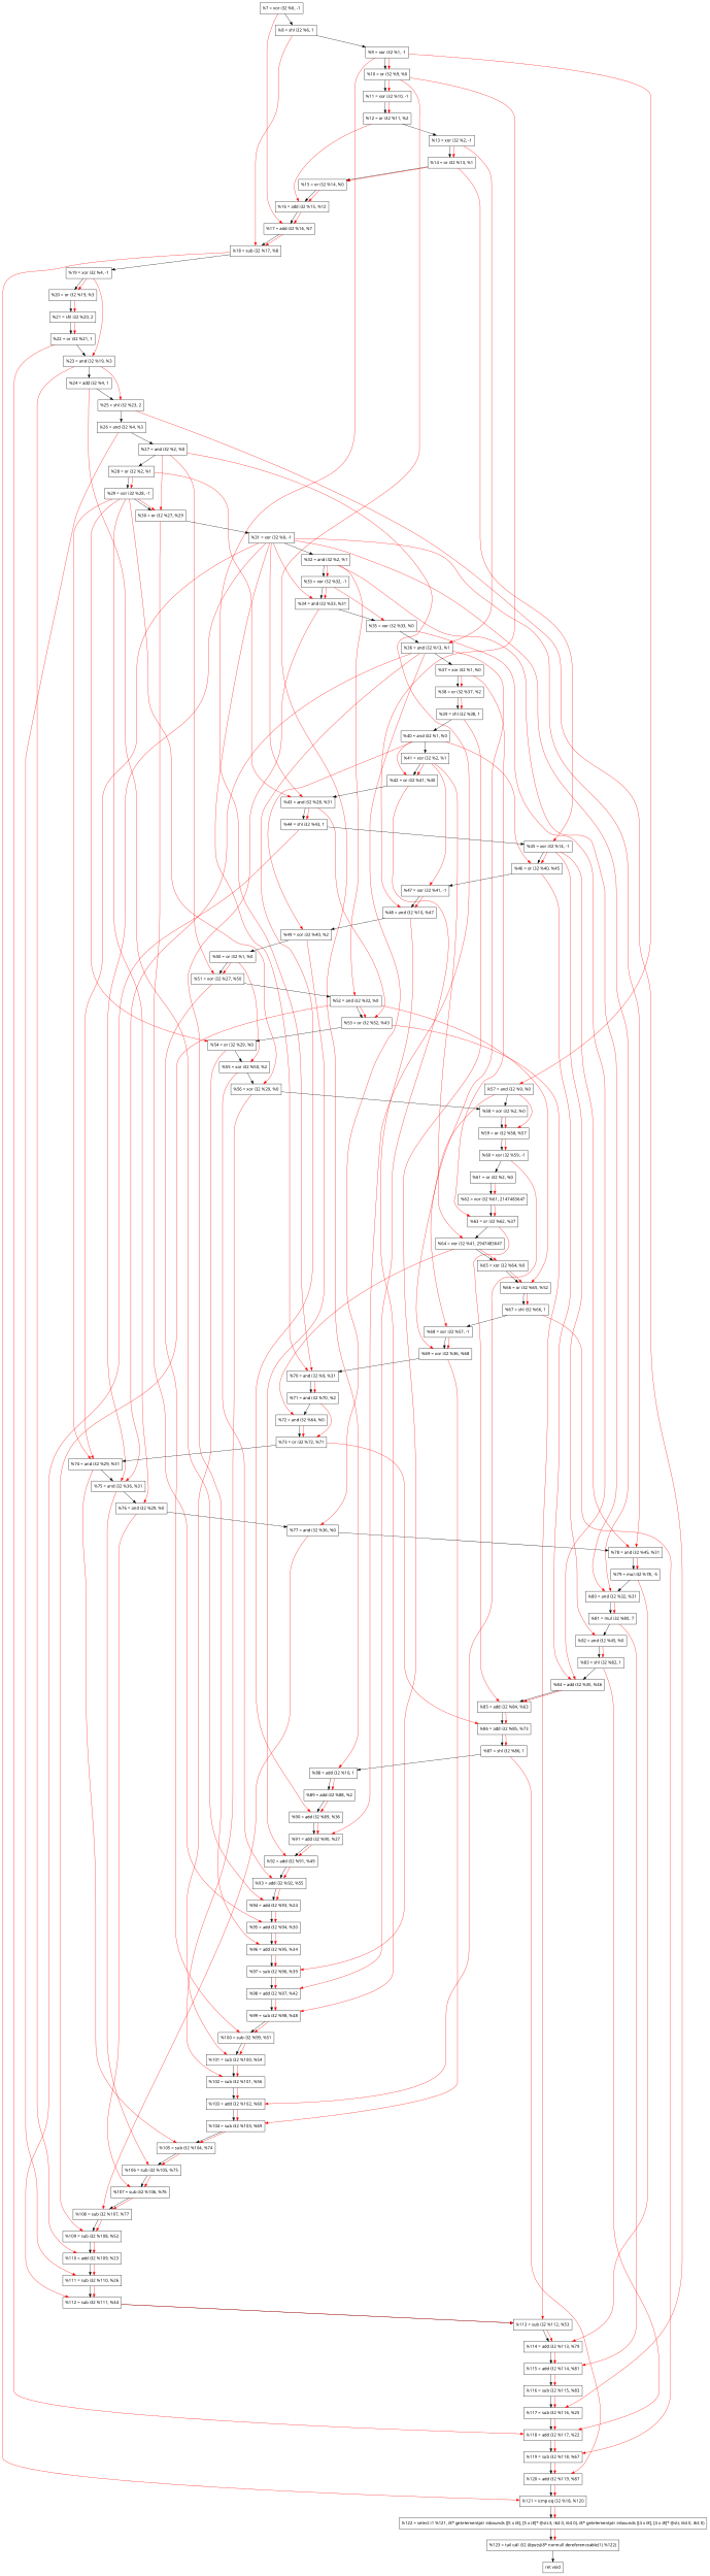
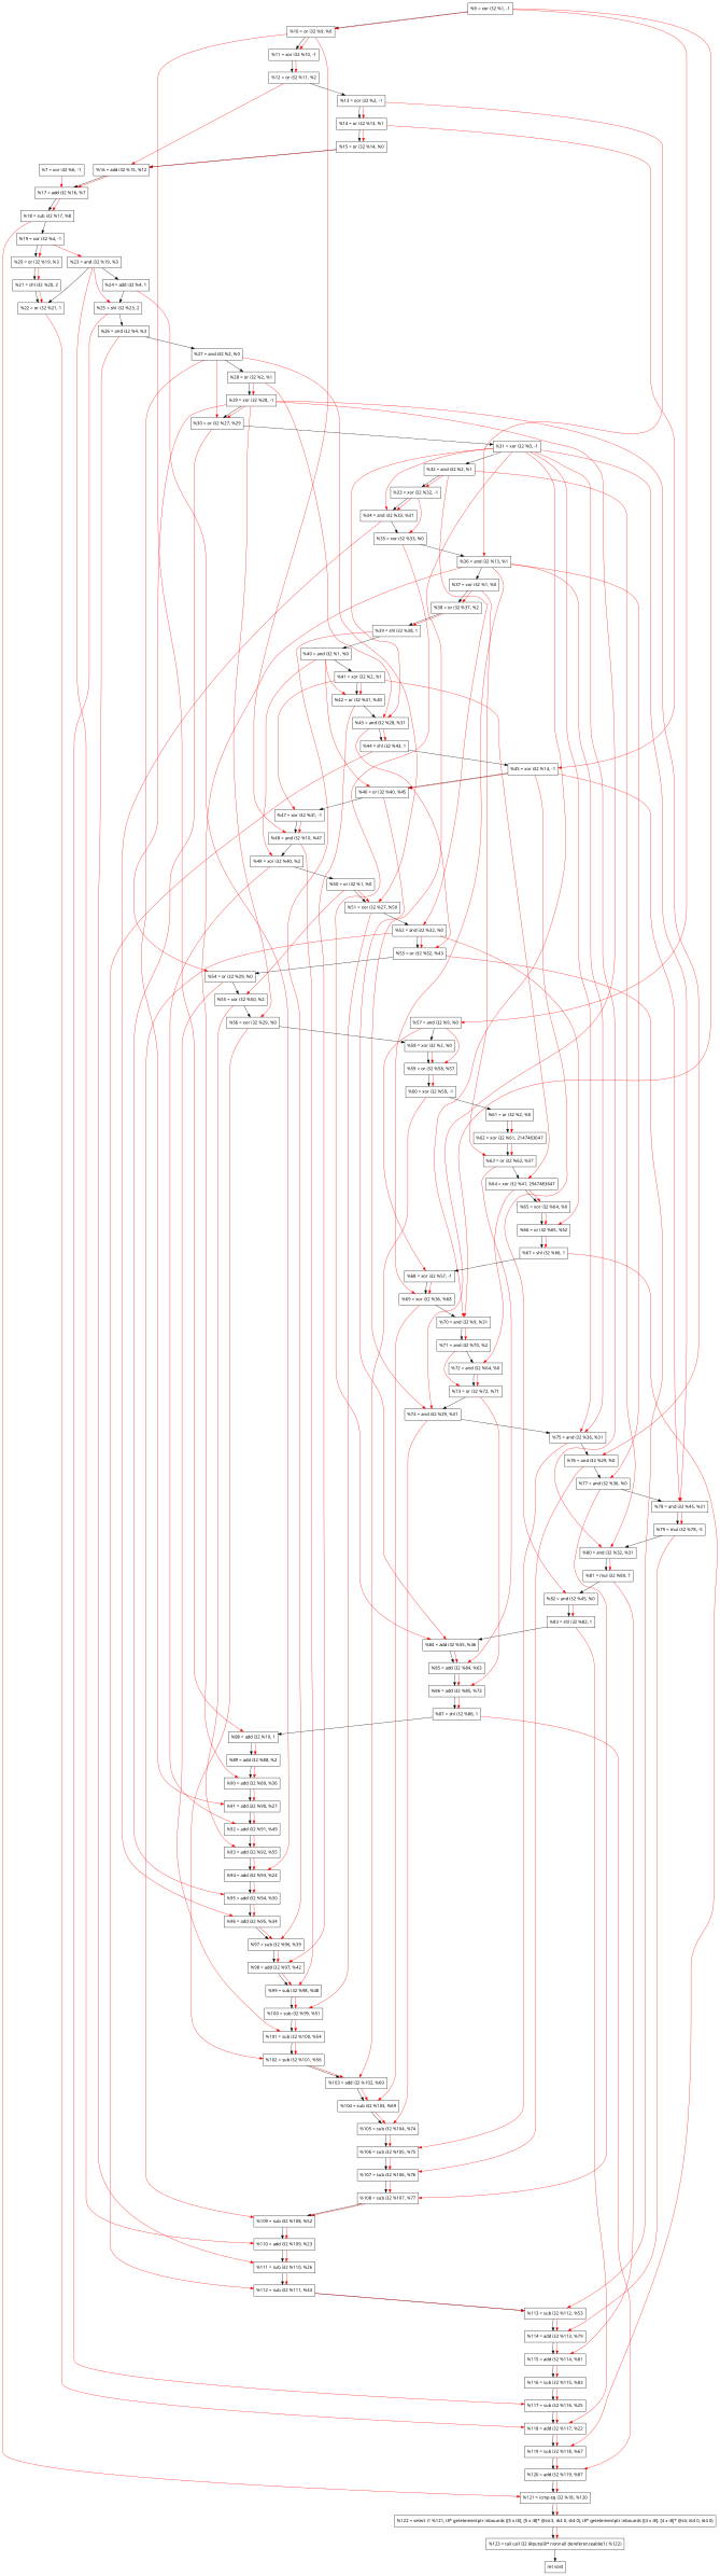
  digraph {
    fontname="Noto Sans"
    node [fontname="Noto Sans" shape=record]
    edge [fontname="Noto Sans" color=red]
    n1 [label="  %7 = xor i32 %6, -1"]
-   n2 [label="  %8 = shl i32 %6, 1"]
    n3 [label="  %17 = add i32 %16, %7"]
    n4 [label="  %9 = xor i32 %1, -1"]
    n5 [label="  %18 = sub i32 %17, %8"]
    n6 [label="  %10 = or i32 %9, %0"]
    n7 [label="  %57 = and i32 %9, %0"]
    n8 [label="  %70 = and i32 %9, %31"]
    n9 [label="  %19 = xor i32 %4, -1"]
    n10 [label="  %121 = icmp eq i32 %18, %120"]
    n11 [label="  %11 = xor i32 %10, -1"]
    n12 [label="  %48 = and i32 %10, %47"]
    n13 [label="  %88 = add i32 %10, 1"]
    n14 [label="  %58 = xor i32 %2, %0"]
    n15 [label="  %59 = or i32 %58, %57"]
    n16 [label="  %68 = xor i32 %57, -1"]
    n17 [label="  %71 = and i32 %70, %2"]
    n18 [label="  %12 = or i32 %11, %2"]
    n19 [label="  %49 = xor i32 %40, %2"]
    n20 [label="  %99 = sub i32 %98, %48"]
    n21 [label="  %89 = add i32 %88, %2"]
    n22 [label="  %13 = xor i32 %2, -1"]
    n23 [label="  %16 = add i32 %15, %12"]
    n24 [label="  %14 = or i32 %13, %1"]
    n25 [label="  %36 = and i32 %13, %1"]
    n26 [label="  %15 = or i32 %14, %0"]
    n27 [label="  %45 = xor i32 %14, -1"]
    n28 [label="  %75 = and i32 %36, %31"]
    n29 [label="  %37 = xor i32 %1, %0"]
    n30 [label="  %69 = xor i32 %36, %68"]
    n31 [label="  %77 = and i32 %36, %0"]
    n32 [label="  %90 = add i32 %89, %36"]
    n33 [label="  %78 = and i32 %45, %31"]
    n34 [label="  %46 = or i32 %40, %45"]
    n35 [label="  %82 = and i32 %45, %0"]
    n36 [label="  %20 = or i32 %19, %3"]
    n37 [label="  %23 = and i32 %19, %3"]
    n38 [label="  %122 = select i1 %121, i8* getelementptr inbounds ([5 x i8], [5 x i8]* @str.3, i64 0, i64 0), i8* getelementptr inbounds ([4 x i8], [4 x i8]* @str, i64 0, i64 0)"]
    n39 [label="  %21 = shl i32 %20, 2"]
    n40 [label="  %24 = add i32 %4, 1"]
    n41 [label="  %25 = shl i32 %23, 2"]
    n42 [label="  %110 = add i32 %109, %23"]
    n43 [label="  %22 = or i32 %21, 1"]
    n44 [label="  %118 = add i32 %117, %22"]
    n45 [label="  %119 = sub i32 %118, %67"]
    n46 [label="  %94 = add i32 %93, %24"]
    n47 [label="  %26 = and i32 %4, %3"]
    n48 [label="  %117 = sub i32 %116, %25"]
    n49 [label="  %111 = sub i32 %110, %26"]
    n50 [label="  %95 = add i32 %94, %30"]
    n51 [label="  %27 = and i32 %2, %0"]
    n52 [label="  %28 = or i32 %2, %1"]
    n53 [label="  %30 = or i32 %27, %29"]
    n54 [label="  %51 = xor i32 %27, %50"]
    n55 [label="  %91 = add i32 %90, %27"]
    n56 [label="  %112 = sub i32 %111, %44"]
    n57 [label="  %29 = xor i32 %28, -1"]
    n58 [label="  %43 = and i32 %28, %31"]
    n59 [label="  %31 = xor i32 %0, -1"]
    n60 [label="  %52 = and i32 %32, %0"]
    n61 [label="  %100 = sub i32 %99, %51"]
    n62 [label="  %92 = add i32 %91, %49"]
    n63 [label="  %54 = or i32 %29, %0"]
    n64 [label="  %56 = xor i32 %29, %0"]
    n65 [label="  %74 = and i32 %29, %31"]
    n66 [label="  %76 = and i32 %29, %0"]
    n67 [label="  %44 = shl i32 %43, 1"]
    n68 [label="  %53 = or i32 %52, %43"]
    n69 [label="  %55 = xor i32 %50, %2"]
    n70 [label="  %101 = sub i32 %100, %54"]
    n71 [label="  %102 = sub i32 %101, %56"]
    n72 [label="  %105 = sub i32 %104, %74"]
    n73 [label="  %107 = sub i32 %106, %76"]
    n74 [label="  %32 = and i32 %2, %1"]
    n75 [label="  %34 = and i32 %33, %31"]
    n76 [label="  %80 = and i32 %32, %31"]
    n77 [label="  %96 = add i32 %95, %34"]
    n78 [label="  %33 = xor i32 %32, -1"]
    n79 [label="  %35 = xor i32 %33, %0"]
    n80 [label="  %106 = sub i32 %105, %75"]
    n81 [label="  %79 = mul i32 %78, -5"]
    n82 [label="  %81 = mul i32 %80, 7"]
    n83 [label="  %66 = or i32 %65, %52"]
    n84 [label="  %109 = sub i32 %108, %52"]
    n85 [label="  %84 = add i32 %35, %46"]
    n86 [label="  %97 = sub i32 %96, %39"]
    n87 [label="  %85 = add i32 %84, %63"]
    n88 [label="  %38 = or i32 %37, %2"]
    n89 [label="  %63 = or i32 %62, %37"]
    n90 [label="  %104 = sub i32 %103, %69"]
    n91 [label="  %108 = sub i32 %107, %77"]
    n92 [label="  %39 = shl i32 %38, 1"]
    n93 [label="%64 = xor i32 %41, 2947483647"]
    n94 [label="  %40 = and i32 %1, %0"]
    n95 [label="  %41 = xor i32 %2, %1"]
    n96 [label="  %42 = or i32 %41, %40"]
    n97 [label="  %98 = add i32 %97, %42"]
    n98 [label="  %47 = xor i32 %41, -1"]
    n99 [label="  %50 = or i32 %1, %0"]
    n100 [label="  %65 = xor i32 %64, %0"]
    n101 [label="  %72 = and i32 %64, %0"]
    n102 [label="  %113 = sub i32 %112, %53"]
    n103 [label="  %83 = shl i32 %82, 1"]
    n104 [label="  %93 = add i32 %92, %55"]
    n105 [label="  %67 = shl i32 %66, 1"]
    n106 [label="  %114 = add i32 %113, %79"]
    n107 [label="  %103 = add i32 %102, %60"]
    n108 [label="  %60 = xor i32 %59, -1"]
    n109 [label="  %61 = or i32 %2, %0"]
    n110 [label="  %62 = xor i32 %61, 2147483647"]
    n111 [label="  %86 = add i32 %85, %73"]
    n112 [label="  %73 = or i32 %72, %71"]
    n113 [label="  %120 = add i32 %119, %87"]
    n114 [label="  %87 = shl i32 %86, 1"]
    n115 [label="  %115 = add i32 %114, %81"]
    n116 [label="  %116 = sub i32 %115, %83"]
    n117 [label="  %123 = tail call i32 @puts(i8* nonnull dereferenceable(1) %122)"]
    n118 [label="  ret void"]
-   n1 -> n2 [color=""]
    n1 -> n3
-   n2 -> n4 [color=""]
-   n2 -> n5
    n3 -> n5 [color=""]
    n3 -> n5
    n4 -> n6 [color=""]
    n4 -> n6
    n4 -> n7
    n4 -> n8
    n5 -> n9 [color=""]
    n5 -> n10
    n6 -> n11 [color=""]
    n6 -> n11
    n6 -> n12
    n6 -> n13
    n7 -> n14 [color=""]
    n7 -> n15
    n7 -> n16
    n8 -> n17 [color=""]
    n8 -> n17
    n9 -> n36 [color=""]
    n9 -> n36
    n9 -> n37
    n10 -> n38 [color=""]
    n10 -> n38
    n11 -> n18 [color=""]
    n11 -> n18
    n12 -> n19 [color=""]
    n12 -> n20
    n13 -> n21 [color=""]
    n13 -> n21
    n14 -> n15 [color=""]
    n14 -> n15
    n15 -> n108 [color=""]
    n15 -> n108
    n16 -> n30 [color=""]
    n16 -> n30
    n17 -> n101 [color=""]
    n17 -> n112
    n18 -> n22 [color=""]
    n18 -> n23
    n19 -> n62
    n19 -> n99 [color=""]
    n20 -> n61 [color=""]
    n20 -> n61
    n21 -> n32 [color=""]
    n21 -> n32
    n22 -> n24 [color=""]
    n22 -> n24
    n22 -> n25
    n23 -> n3 [color=""]
    n23 -> n3
    n24 -> n26 [color=""]
    n24 -> n26
    n24 -> n27
    n25 -> n28
    n25 -> n29 [color=""]
    n25 -> n30
    n25 -> n31
    n25 -> n32
    n26 -> n23 [color=""]
    n26 -> n23
    n27 -> n33
    n27 -> n34 [color=""]
    n27 -> n34
    n27 -> n35
    n28 -> n66 [color=""]
    n28 -> n80
    n29 -> n88 [color=""]
    n29 -> n88
    n29 -> n89
    n30 -> n8 [color=""]
    n30 -> n90
    n31 -> n33 [color=""]
    n31 -> n91
    n32 -> n55 [color=""]
    n32 -> n55
    n33 -> n81 [color=""]
    n33 -> n81
    n34 -> n85
    n34 -> n98 [color=""]
    n35 -> n103 [color=""]
    n35 -> n103
    n36 -> n39 [color=""]
    n36 -> n39
    n37 -> n40 [color=""]
    n37 -> n41
    n37 -> n42
    n38 -> n117 [color=""]
    n38 -> n117
    n39 -> n43 [color=""]
    n39 -> n43
    n40 -> n41 [color=""]
    n40 -> n46
    n41 -> n47 [color=""]
    n41 -> n48
    n42 -> n49 [color=""]
    n42 -> n49
-   n43 -> n37 [color=""]
+   n37 -> n43 [color=""]
    n43 -> n44
    n44 -> n45 [color=""]
    n44 -> n45
    n45 -> n113 [color=""]
    n45 -> n113
    n46 -> n50 [color=""]
    n46 -> n50
    n47 -> n49
    n47 -> n51 [color=""]
    n48 -> n44 [color=""]
    n48 -> n44
    n49 -> n56 [color=""]
    n49 -> n56
    n50 -> n77 [color=""]
    n50 -> n77
    n51 -> n52 [color=""]
    n51 -> n53
    n51 -> n54
    n51 -> n55
    n52 -> n57 [color=""]
    n52 -> n57
    n52 -> n58
    n53 -> n50
    n53 -> n59 [color=""]
    n54 -> n60 [color=""]
    n54 -> n61
    n55 -> n62 [color=""]
    n55 -> n62
    n56 -> n102 [color=""]
    n56 -> n102
    n57 -> n53 [color=""]
    n57 -> n53
    n57 -> n63
    n57 -> n64
    n57 -> n65
    n57 -> n66
    n58 -> n67 [color=""]
    n58 -> n67
    n58 -> n68
    n59 -> n8
    n59 -> n28
    n59 -> n33
    n59 -> n58
    n59 -> n65
    n59 -> n74 [color=""]
    n59 -> n75
    n59 -> n76
    n60 -> n68 [color=""]
    n60 -> n68
    n60 -> n83
    n60 -> n84
    n61 -> n70 [color=""]
    n61 -> n70
    n62 -> n104 [color=""]
    n62 -> n104
    n63 -> n69 [color=""]
    n63 -> n70
    n64 -> n14 [color=""]
    n64 -> n71
    n65 -> n28 [color=""]
    n65 -> n72
    n66 -> n31 [color=""]
    n66 -> n73
    n67 -> n27 [color=""]
    n67 -> n56
    n68 -> n63 [color=""]
    n68 -> n102
    n69 -> n64 [color=""]
    n69 -> n104
    n70 -> n71 [color=""]
    n70 -> n71
    n71 -> n107 [color=""]
    n71 -> n107
    n72 -> n80 [color=""]
    n72 -> n80
    n73 -> n91 [color=""]
    n73 -> n91
    n74 -> n60
    n74 -> n76
    n74 -> n78 [color=""]
    n74 -> n78
    n75 -> n77
    n75 -> n79 [color=""]
    n76 -> n82 [color=""]
    n76 -> n82
    n77 -> n86 [color=""]
    n77 -> n86
    n78 -> n75 [color=""]
    n78 -> n75
    n78 -> n79
    n79 -> n25 [color=""]
    n79 -> n85
    n80 -> n73 [color=""]
    n80 -> n73
    n81 -> n76 [color=""]
    n81 -> n106
    n82 -> n35 [color=""]
    n82 -> n115
    n83 -> n105 [color=""]
    n83 -> n105
    n84 -> n42 [color=""]
    n84 -> n42
    n85 -> n87 [color=""]
    n85 -> n87
    n86 -> n97 [color=""]
    n86 -> n97
    n87 -> n111 [color=""]
    n87 -> n111
    n88 -> n92 [color=""]
    n88 -> n92
    n89 -> n87
    n89 -> n93 [color=""]
    n90 -> n72 [color=""]
    n90 -> n72
    n91 -> n84 [color=""]
    n91 -> n84
    n92 -> n86
    n92 -> n94 [color=""]
    n93 -> n100 [color=""]
    n93 -> n100
    n93 -> n101
    n94 -> n19
    n94 -> n34
    n94 -> n95 [color=""]
    n94 -> n96
    n95 -> n93
    n95 -> n96 [color=""]
    n95 -> n96
    n95 -> n98
    n96 -> n58 [color=""]
    n96 -> n97
    n97 -> n20 [color=""]
    n97 -> n20
    n98 -> n12 [color=""]
    n98 -> n12
    n99 -> n54 [color=""]
    n99 -> n54
    n99 -> n69
    n100 -> n83 [color=""]
    n100 -> n83
    n101 -> n112 [color=""]
    n101 -> n112
    n102 -> n106 [color=""]
    n102 -> n106
    n103 -> n44
    n103 -> n85 [color=""]
    n104 -> n46 [color=""]
    n104 -> n46
    n105 -> n16 [color=""]
    n105 -> n45
    n106 -> n115 [color=""]
    n106 -> n115
    n107 -> n90 [color=""]
    n107 -> n90
    n108 -> n107
    n108 -> n109 [color=""]
    n109 -> n110 [color=""]
    n109 -> n110
    n110 -> n89 [color=""]
    n110 -> n89
    n111 -> n114 [color=""]
    n111 -> n114
    n112 -> n65 [color=""]
    n112 -> n111
    n113 -> n10 [color=""]
    n113 -> n10
    n114 -> n13 [color=""]
    n114 -> n113
    n115 -> n116 [color=""]
    n115 -> n116
    n116 -> n48 [color=""]
    n116 -> n48
    n117 -> n118 [color=""]
  }
